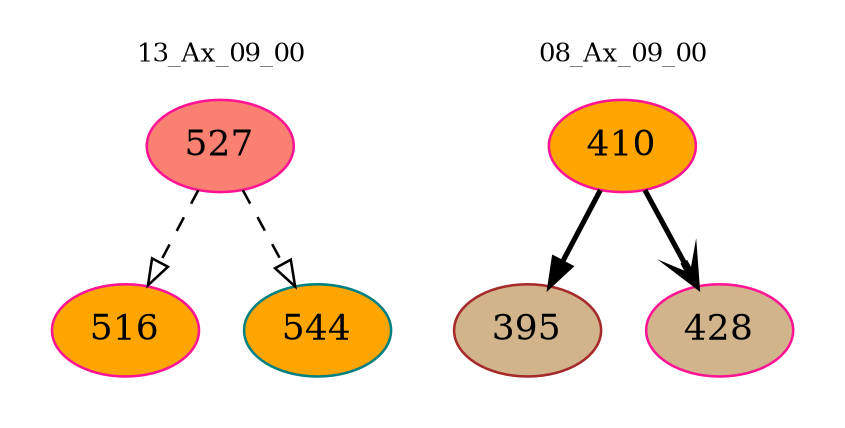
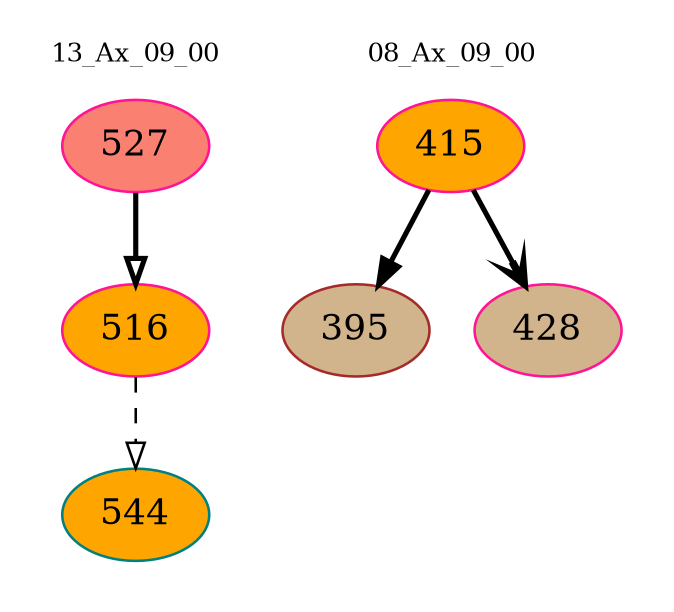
  digraph {
    node [color=deeppink fillcolor=orange style=filled]
    edge [arrowhead=onormal color=black style=dashed]
    n1 [fillcolor=salmon label=527]
    n2 [label=516]
    n3 [color=teal label=544]
-   n4 [label=410]
+   n4 [label=415]
    n5 [color=brown fillcolor=tan label=395]
    n6 [fillcolor=tan label=428]
    subgraph cluster_1 {
      color=white
      fontsize=10
      label="13_Ax_09_00"
      n1
      n2
      n3
    }
    subgraph cluster_2 {
      color=white
      fontsize=10
      label="08_Ax_09_00"
      n4
      n5
      n6
    }
-   n1 -> n2
-   n1 -> n3
+   n1 -> n2 [style=bold]
+   n2 -> n3
    n4 -> n5 [arrowhead=normal style=bold]
    n4 -> n6 [arrowhead=vee style=bold]
  }
